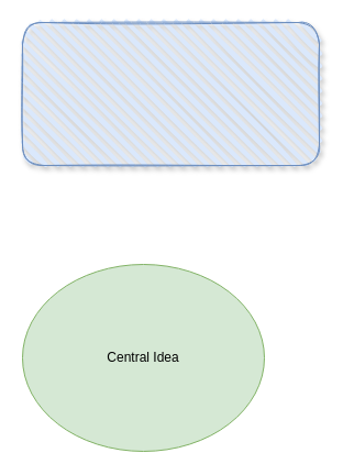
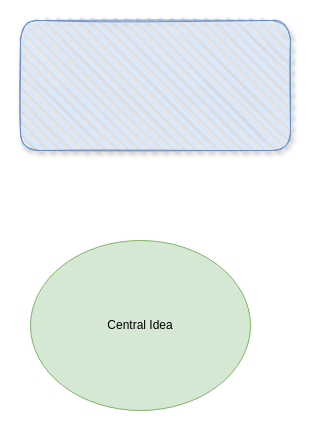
  <mxCell id="0" />
  <mxCell id="1" parent="0" />
- <mxCell id="2" value="Central Idea" style="ellipse;whiteSpace=wrap;html=1;align=center;newEdgeStyle={&quot;edgeStyle&quot;:&quot;entityRelationEdgeStyle&quot;,&quot;startArrow&quot;:&quot;none&quot;,&quot;endArrow&quot;:&quot;none&quot;,&quot;segment&quot;:10,&quot;curved&quot;:1};treeFolding=1;treeMoving=1;shadow=0;sketch=0;fillColor=#d5e8d4;strokeColor=#82b366;" vertex="1" parent="1"><mxGeometry x="20" y="240" width="220" height="170" as="geometry" /></mxCell>
+ <mxCell id="2" value="Central Idea" style="ellipse;whiteSpace=wrap;html=1;align=center;newEdgeStyle={&quot;edgeStyle&quot;:&quot;entityRelationEdgeStyle&quot;,&quot;startArrow&quot;:&quot;none&quot;,&quot;endArrow&quot;:&quot;none&quot;,&quot;segment&quot;:10,&quot;curved&quot;:1};treeFolding=1;treeMoving=1;shadow=0;sketch=0;fillColor=#d5e8d4;strokeColor=#82b366;" vertex="1" parent="1"><mxGeometry x="30" y="240" width="220" height="170" as="geometry" /></mxCell>
  <mxCell id="3" value="" style="rounded=1;whiteSpace=wrap;html=1;strokeWidth=1;fillWeight=4;hachureGap=8;hachureAngle=45;fillColor=#dae8fc;sketch=1;shadow=1;glass=0;strokeColor=#6c8ebf;fillStyle=auto;" vertex="1" parent="1"><mxGeometry x="20" y="20" width="270" height="130" as="geometry" /></mxCell>
